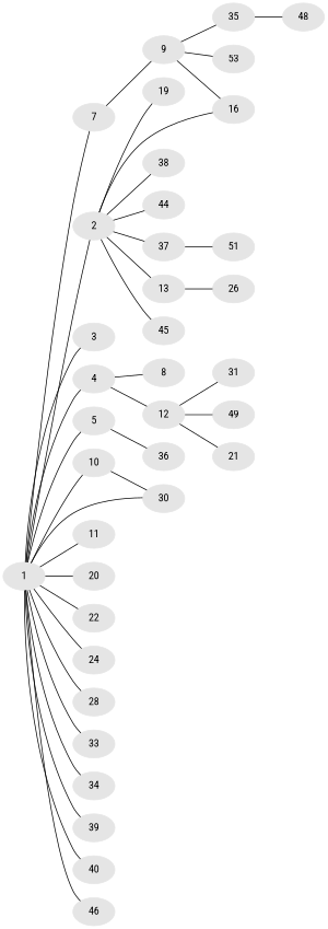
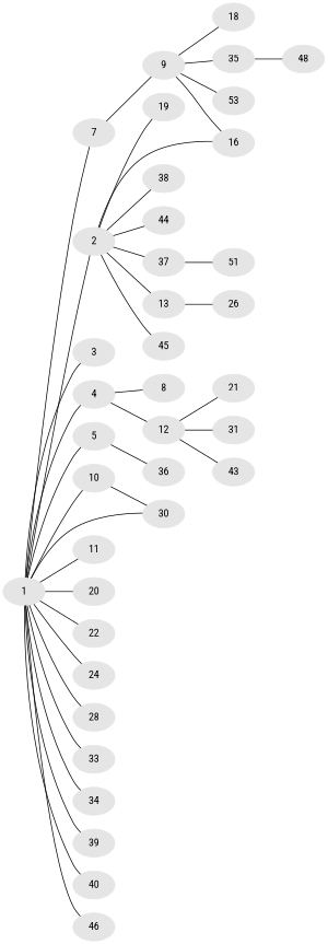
  graph {
    fontname="Roboto Condensed"
    rankdir=LR
    node [color=gray90 fontname="Roboto Condensed" style=filled]
    edge [fontname="Roboto Condensed"]
    1 [super="+27"]
    2 [super="+6"]
    3
    4 [super="+52"]
    5 [super="+32"]
    7 [super="+23"]
    10 [super="+17"]
    11
    20 [super="+25"]
    22
    24
    28
    30 [super="+53"]
    33
    34
    39
    40
    46
    13
    16
    19
    37 [super="+49"]
    38
    44
    45
    8
    12 [super="+14"]
    36 [super="+54"]
    9 [super="+15"]
    26 [super="+47"]
    51
    21
    31 [super="+42"]
-   43 [label=49]
+   43
+   18
    35 [super="+41"]
    n37 [label=53]
    48
    1 -- 2
    1 -- 3
    1 -- 4
    1 -- 5
    1 -- 7
    1 -- 10
    1 -- 11
    1 -- 20
    1 -- 22
    1 -- 24
    1 -- 28
    1 -- 30
    1 -- 33
    1 -- 34
    1 -- 39
    1 -- 40
    1 -- 46
    2 -- 13
    2 -- 16
    2 -- 19
    2 -- 37
    2 -- 38
    2 -- 44
    2 -- 45
    4 -- 8
    4 -- 12
    5 -- 36
    7 -- 9
    10 -- 30
    13 -- 26
    37 -- 51
    12 -- 21
    12 -- 31
    12 -- 43
    9 -- 16
+   9 -- 18
    9 -- 35
    9 -- n37
    35 -- 48
  }
